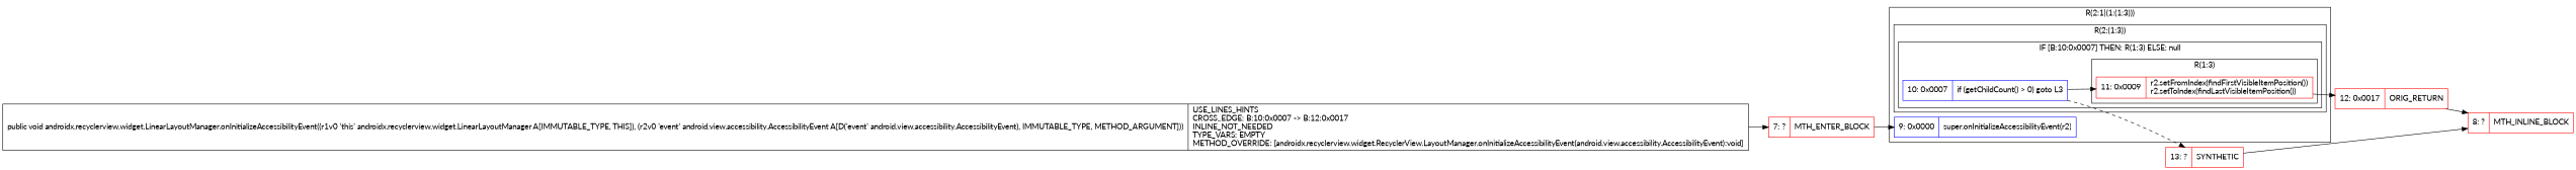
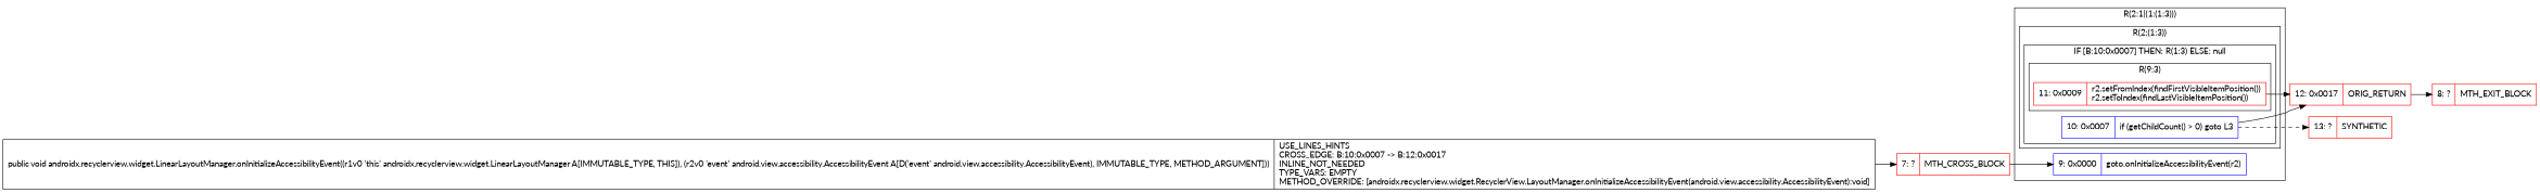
  digraph {
    fontname=Lato
    rankdir=LR
    node [color=red fontname=Lato shape=record]
    edge [fontname=Lato]
    n1 [label="{11\:\ 0x0009|r2.setFromIndex(findFirstVisibleItemPosition())\lr2.setToIndex(findLastVisibleItemPosition())\l}"]
    n2 [color=blue label="{10\:\ 0x0007|if (getChildCount() \> 0) goto L3\l}"]
-   n3 [color=blue label="{9\:\ 0x0000|super.onInitializeAccessibilityEvent(r2)\l}"]
+   n3 [color=blue label="{9\:\ 0x0000|goto.onInitializeAccessibilityEvent(r2)\l}"]
    n4 [label="{12\:\ 0x0017|ORIG_RETURN\l}"]
    n5 [label="{13\:\ ?|SYNTHETIC\l}"]
-   n6 [label="{8\:\ ?|MTH_INLINE_BLOCK\l}"]
-   n7 [label="{7\:\ ?|MTH_ENTER_BLOCK\l}"]
+   n6 [label="{8\:\ ?|MTH_EXIT_BLOCK\l}"]
+   n7 [label="{7\:\ ?|MTH_CROSS_BLOCK\l}"]
    n8 [label="{public void androidx.recyclerview.widget.LinearLayoutManager.onInitializeAccessibilityEvent((r1v0 'this' androidx.recyclerview.widget.LinearLayoutManager A[IMMUTABLE_TYPE, THIS]), (r2v0 'event' android.view.accessibility.AccessibilityEvent A[D('event' android.view.accessibility.AccessibilityEvent), IMMUTABLE_TYPE, METHOD_ARGUMENT]))  | USE_LINES_HINTS\lCROSS_EDGE: B:10:0x0007 \-\> B:12:0x0017\lINLINE_NOT_NEEDED\lTYPE_VARS: EMPTY\lMETHOD_OVERRIDE: [androidx.recyclerview.widget.RecyclerView.LayoutManager.onInitializeAccessibilityEvent(android.view.accessibility.AccessibilityEvent):void]\l}" color=""]
    subgraph cluster_1 {
      label="R(2:1|(1:(1:3)))"
      n3
      subgraph cluster_2 {
        label="R(2:(1:3))"
        subgraph cluster_3 {
          label="IF [B:10:0x0007] THEN: R(1:3) ELSE: null"
          n2
          subgraph cluster_4 {
-           label="R(1:3)"
+           label="R(9:3)"
            n1
          }
        }
      }
    }
    n1 -> n4
-   n2 -> n1
+   n2 -> n4
    n2 -> n5 [style=dashed]
    n4 -> n6
-   n5 -> n6
    n7 -> n3
    n8 -> n7
  }
